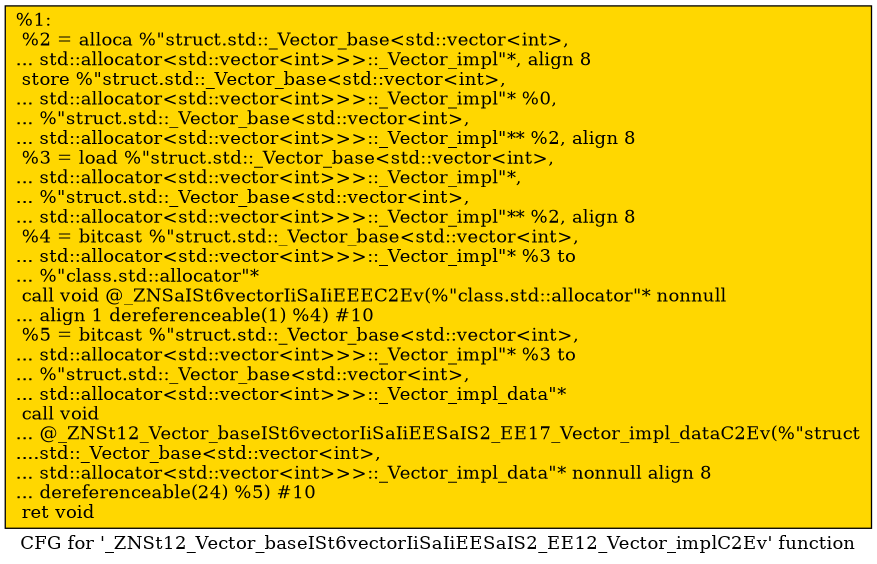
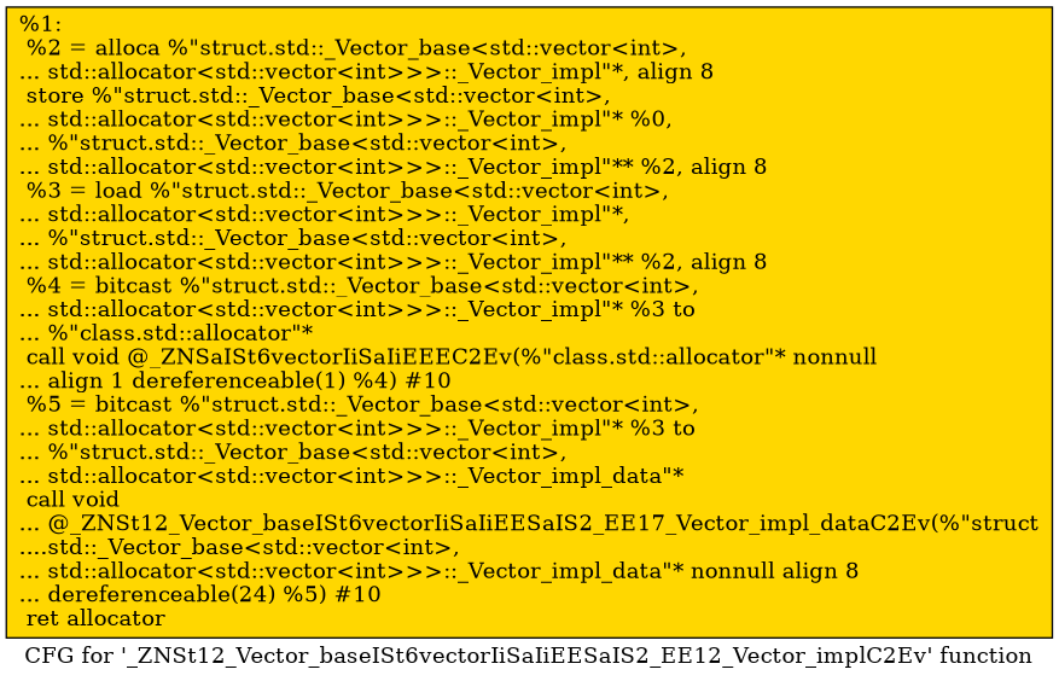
  digraph {
    label="CFG for '_ZNSt12_Vector_baseISt6vectorIiSaIiEESaIS2_EE12_Vector_implC2Ev' function"
    rankdir=LR
-   n1 [color=black fillcolor=gold label="{%1:\l  %2 = alloca %\"struct.std::_Vector_base\<std::vector\<int\>,\l... std::allocator\<std::vector\<int\>\>\>::_Vector_impl\"*, align 8\l  store %\"struct.std::_Vector_base\<std::vector\<int\>,\l... std::allocator\<std::vector\<int\>\>\>::_Vector_impl\"* %0,\l... %\"struct.std::_Vector_base\<std::vector\<int\>,\l... std::allocator\<std::vector\<int\>\>\>::_Vector_impl\"** %2, align 8\l  %3 = load %\"struct.std::_Vector_base\<std::vector\<int\>,\l... std::allocator\<std::vector\<int\>\>\>::_Vector_impl\"*,\l... %\"struct.std::_Vector_base\<std::vector\<int\>,\l... std::allocator\<std::vector\<int\>\>\>::_Vector_impl\"** %2, align 8\l  %4 = bitcast %\"struct.std::_Vector_base\<std::vector\<int\>,\l... std::allocator\<std::vector\<int\>\>\>::_Vector_impl\"* %3 to\l... %\"class.std::allocator\"*\l  call void @_ZNSaISt6vectorIiSaIiEEEC2Ev(%\"class.std::allocator\"* nonnull\l... align 1 dereferenceable(1) %4) #10\l  %5 = bitcast %\"struct.std::_Vector_base\<std::vector\<int\>,\l... std::allocator\<std::vector\<int\>\>\>::_Vector_impl\"* %3 to\l... %\"struct.std::_Vector_base\<std::vector\<int\>,\l... std::allocator\<std::vector\<int\>\>\>::_Vector_impl_data\"*\l  call void\l... @_ZNSt12_Vector_baseISt6vectorIiSaIiEESaIS2_EE17_Vector_impl_dataC2Ev(%\"struct\l....std::_Vector_base\<std::vector\<int\>,\l... std::allocator\<std::vector\<int\>\>\>::_Vector_impl_data\"* nonnull align 8\l... dereferenceable(24) %5) #10\l  ret void\l}" shape=record style=filled]
+   n1 [color=black fillcolor=gold label="{%1:\l  %2 = alloca %\"struct.std::_Vector_base\<std::vector\<int\>,\l... std::allocator\<std::vector\<int\>\>\>::_Vector_impl\"*, align 8\l  store %\"struct.std::_Vector_base\<std::vector\<int\>,\l... std::allocator\<std::vector\<int\>\>\>::_Vector_impl\"* %0,\l... %\"struct.std::_Vector_base\<std::vector\<int\>,\l... std::allocator\<std::vector\<int\>\>\>::_Vector_impl\"** %2, align 8\l  %3 = load %\"struct.std::_Vector_base\<std::vector\<int\>,\l... std::allocator\<std::vector\<int\>\>\>::_Vector_impl\"*,\l... %\"struct.std::_Vector_base\<std::vector\<int\>,\l... std::allocator\<std::vector\<int\>\>\>::_Vector_impl\"** %2, align 8\l  %4 = bitcast %\"struct.std::_Vector_base\<std::vector\<int\>,\l... std::allocator\<std::vector\<int\>\>\>::_Vector_impl\"* %3 to\l... %\"class.std::allocator\"*\l  call void @_ZNSaISt6vectorIiSaIiEEEC2Ev(%\"class.std::allocator\"* nonnull\l... align 1 dereferenceable(1) %4) #10\l  %5 = bitcast %\"struct.std::_Vector_base\<std::vector\<int\>,\l... std::allocator\<std::vector\<int\>\>\>::_Vector_impl\"* %3 to\l... %\"struct.std::_Vector_base\<std::vector\<int\>,\l... std::allocator\<std::vector\<int\>\>\>::_Vector_impl_data\"*\l  call void\l... @_ZNSt12_Vector_baseISt6vectorIiSaIiEESaIS2_EE17_Vector_impl_dataC2Ev(%\"struct\l....std::_Vector_base\<std::vector\<int\>,\l... std::allocator\<std::vector\<int\>\>\>::_Vector_impl_data\"* nonnull align 8\l... dereferenceable(24) %5) #10\l  ret allocator\l}" shape=record style=filled]
  }
